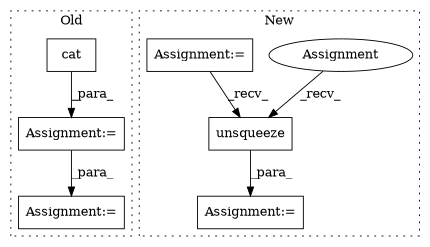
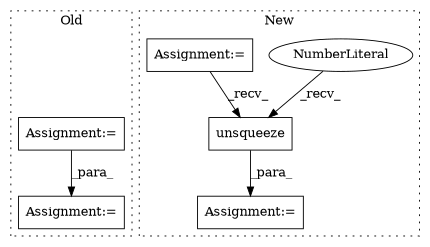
  digraph {
    node [a=7 l=1 shape=box]
-   n1 [a=32 l="4,1" label=cat s="2900,2911"]
    n2 [label="Assignment:=" s=2992]
    n3 [label="Assignment:=" s=2893]
    n4 [a=32 l="10,1" label=unsqueeze s="2975,2986"]
-   n5 [a=34 label=Assignment s=2985 shape=ellipse]
+   n5 [a=34 label=NumberLiteral s=2985 shape=ellipse]
    n6 [l=2 label="Assignment:=" s=2960]
    n7 [label="Assignment:=" s=2887]
    subgraph cluster_1 {
      label=Old
      style=dotted
-     n1
      n2
      n3
    }
    subgraph cluster_2 {
      label=New
      style=dotted
      n4
      n5
      n6
      n7
    }
-   n1 -> n3 [label=_para_]
    n3 -> n2 [label=_para_]
    n4 -> n6 [label=_para_]
    n5 -> n4 [label=_recv_]
    n7 -> n4 [label=_recv_]
  }
